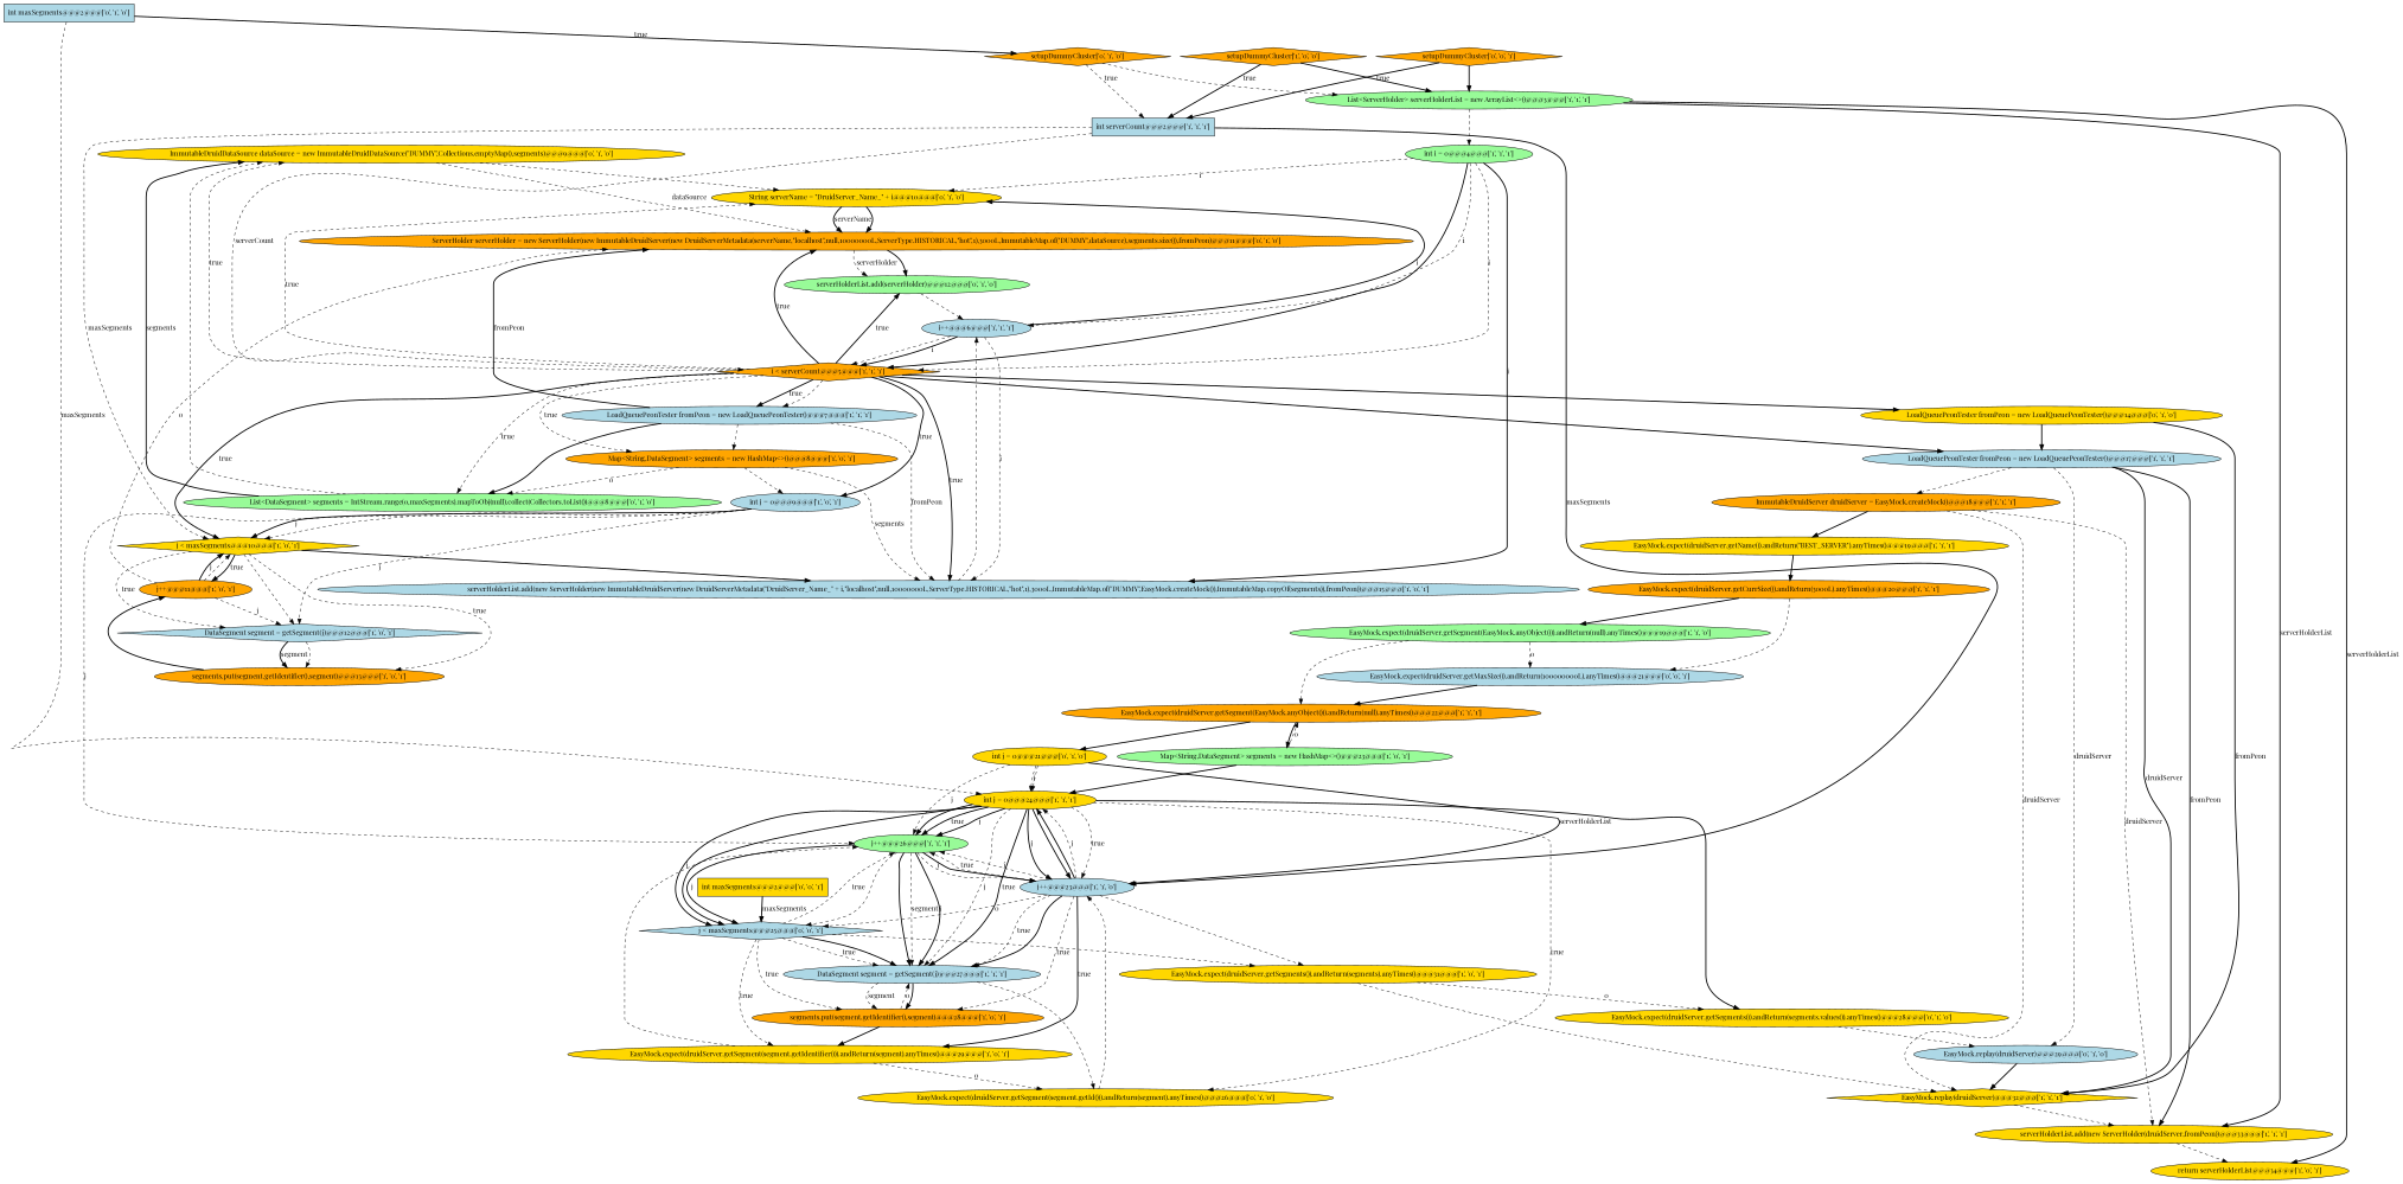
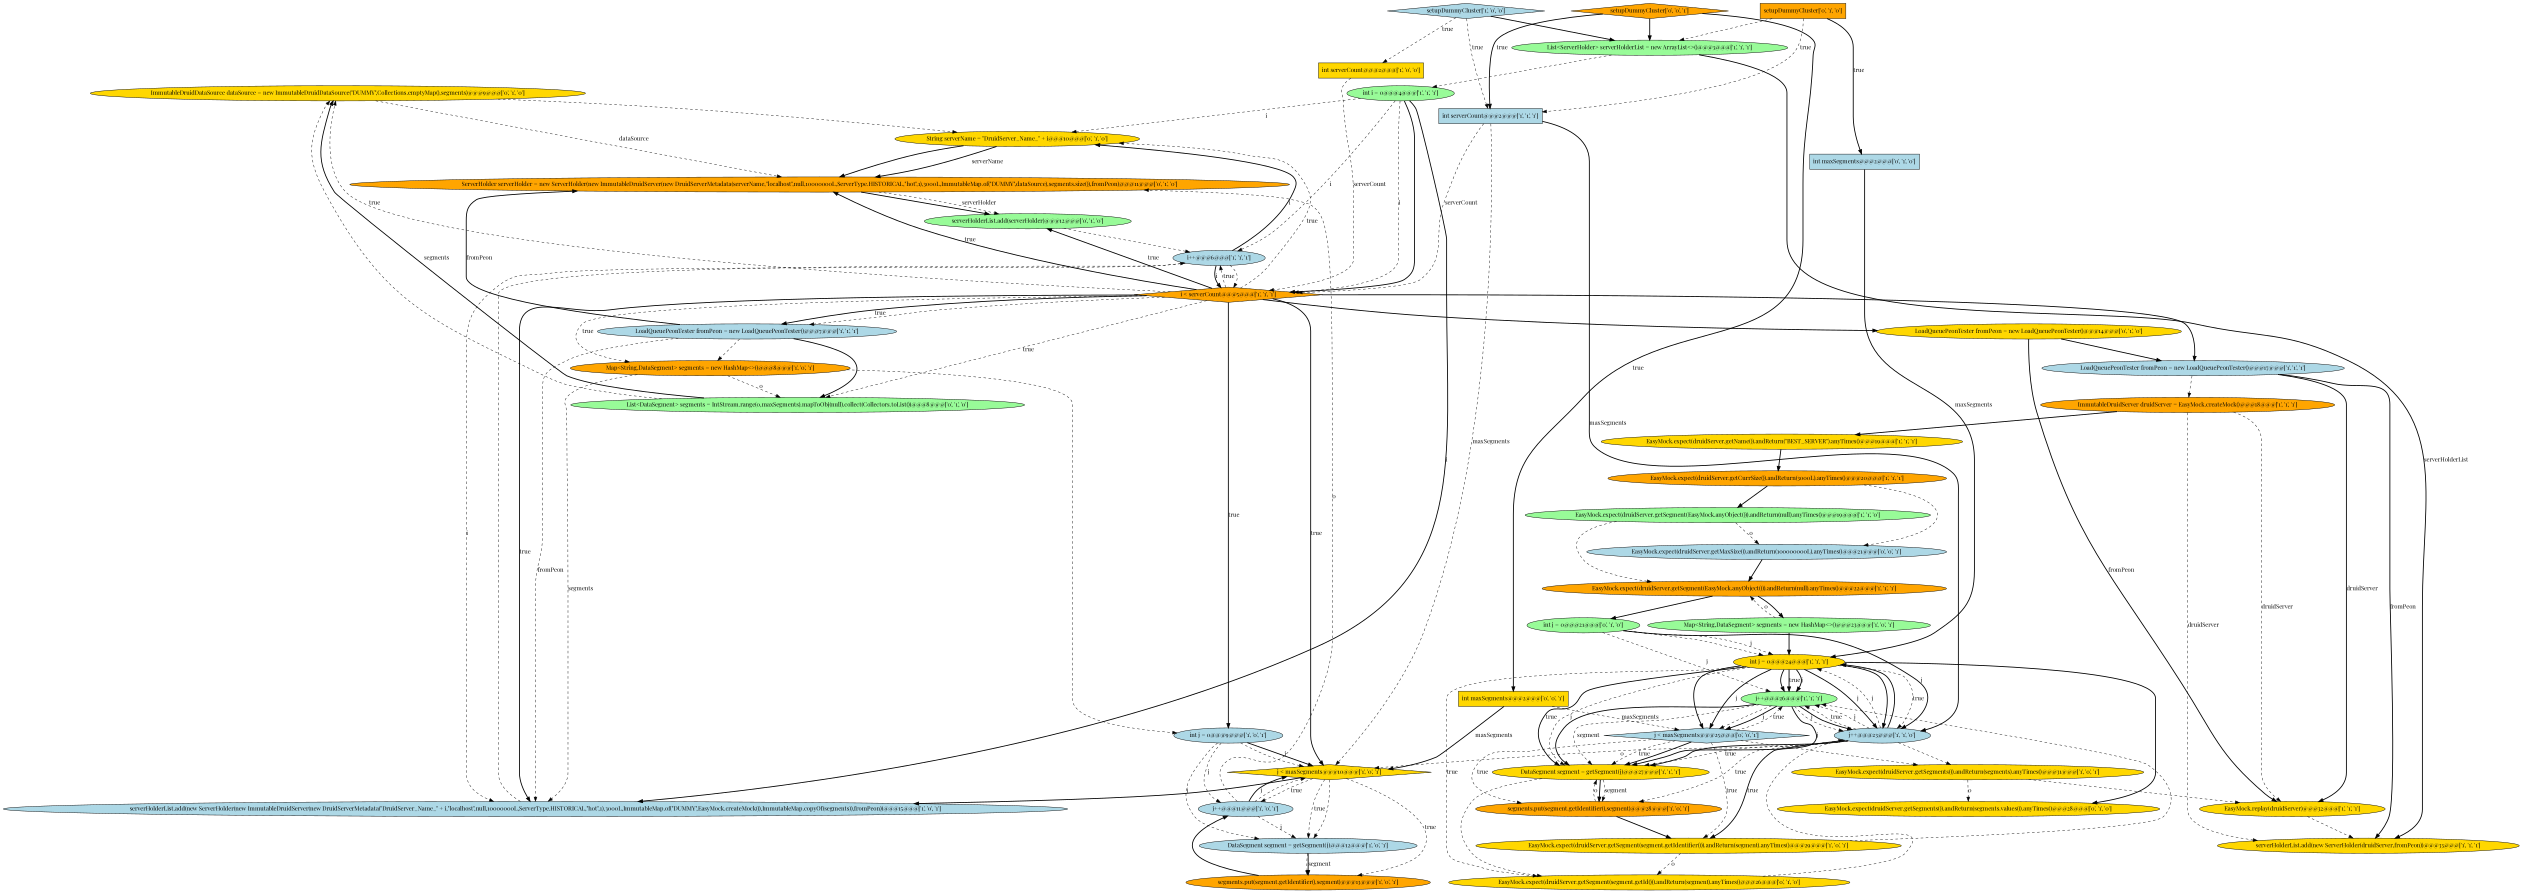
  digraph {
    fontname="Playfair Display"
    node [fillcolor=gold fontname="Playfair Display" shape=ellipse style=filled]
    edge [fontname="Playfair Display" style=dashed]
    n1 [label="ImmutableDruidDataSource dataSource = new ImmutableDruidDataSource(\"DUMMY\",Collections.emptyMap(),segments)@@@9@@@['0', '1', '0']"]
    n2 [label="String serverName = \"DruidServer_Name_\" + i@@@10@@@['0', '1', '0']"]
    n3 [fillcolor=orange label="ServerHolder serverHolder = new ServerHolder(new ImmutableDruidServer(new DruidServerMetadata(serverName,\"localhost\",null,10000000L,ServerType.HISTORICAL,\"hot\",1),3000L,ImmutableMap.of(\"DUMMY\",dataSource),segments.size()),fromPeon)@@@11@@@['0', '1', '0']"]
    n4 [fillcolor=palegreen label="serverHolderList.add(serverHolder)@@@12@@@['0', '1', '0']"]
    n5 [fillcolor=lightblue label="LoadQueuePeonTester fromPeon = new LoadQueuePeonTester()@@@7@@@['1', '1', '1']"]
    n6 [fillcolor=palegreen label="List<DataSegment> segments = IntStream.range(0,maxSegments).mapToObj(null).collect(Collectors.toList())@@@8@@@['0', '1', '0']"]
    n7 [fillcolor=orange label="Map<String,DataSegment> segments = new HashMap<>()@@@8@@@['1', '0', '1']"]
    n8 [fillcolor=lightblue label="serverHolderList.add(new ServerHolder(new ImmutableDruidServer(new DruidServerMetadata(\"DruidServer_Name_\" + i,\"localhost\",null,10000000L,ServerType.HISTORICAL,\"hot\",1),3000L,ImmutableMap.of(\"DUMMY\",EasyMock.createMock()),ImmutableMap.copyOf(segments)),fromPeon))@@@15@@@['1', '0', '1']"]
    n9 [fillcolor=lightblue label="int j = 0@@@9@@@['1', '0', '1']"]
    n10 [fillcolor=lightblue label="i++@@@6@@@['1', '1', '1']"]
    n11 [fillcolor=lightblue label="int maxSegments@@@2@@@['0', '1', '0']" shape=box]
    n12 [label="int j = 0@@@24@@@['1', '1', '1']"]
    n13 [fillcolor=palegreen label="j++@@@26@@@['1', '1', '1']"]
    n14 [fillcolor=lightblue label="j++@@@23@@@['1', '1', '0']"]
-   n15 [fillcolor=lightblue label="DataSegment segment = getSegment(j)@@@27@@@['1', '1', '1']"]
+   n15 [label="DataSegment segment = getSegment(j)@@@27@@@['1', '1', '1']"]
    n16 [fillcolor=lightblue label="j < maxSegments@@@25@@@['0', '0', '1']" shape=diamond]
    n17 [label="EasyMock.expect(druidServer.getSegments()).andReturn(segments.values()).anyTimes()@@@28@@@['0', '1', '0']"]
    n18 [label="EasyMock.expect(druidServer.getSegment(segment.getId())).andReturn(segment).anyTimes()@@@26@@@['0', '1', '0']"]
    n19 [label="serverHolderList.add(new ServerHolder(druidServer,fromPeon))@@@33@@@['1', '1', '1']"]
-   n20 [label="return serverHolderList@@@34@@@['1', '0', '1']"]
-   n21 [label="EasyMock.replay(druidServer)@@@32@@@['1', '1', '1']" shape=diamond]
-   n22 [fillcolor=orange label="j++@@@11@@@['1', '0', '1']"]
-   n23 [fillcolor=lightblue label="DataSegment segment = getSegment(j)@@@12@@@['1', '0', '1']" shape=diamond]
+   n21 [label="EasyMock.replay(druidServer)@@@32@@@['1', '1', '1']"]
+   n22 [fillcolor=lightblue label="j++@@@11@@@['1', '0', '1']"]
+   n23 [fillcolor=lightblue label="DataSegment segment = getSegment(j)@@@12@@@['1', '0', '1']"]
    n24 [label="j < maxSegments@@@10@@@['1', '0', '1']" shape=diamond]
    n25 [fillcolor=orange label="segments.put(segment.getIdentifier(),segment)@@@13@@@['1', '0', '1']"]
    n26 [fillcolor=lightblue label="EasyMock.expect(druidServer.getMaxSize()).andReturn(100000000L).anyTimes()@@@21@@@['0', '0', '1']"]
    n27 [fillcolor=orange label="EasyMock.expect(druidServer.getSegment(EasyMock.anyObject())).andReturn(null).anyTimes()@@@22@@@['1', '1', '1']"]
    n28 [fillcolor=palegreen label="Map<String,DataSegment> segments = new HashMap<>()@@@23@@@['1', '0', '1']"]
-   n29 [label="int j = 0@@@21@@@['0', '1', '0']"]
+   n29 [fillcolor=palegreen label="int j = 0@@@21@@@['0', '1', '0']"]
    n30 [fillcolor=lightblue label="LoadQueuePeonTester fromPeon = new LoadQueuePeonTester()@@@17@@@['1', '1', '1']"]
-   n31 [fillcolor=lightblue label="EasyMock.replay(druidServer)@@@29@@@['0', '1', '0']"]
    n32 [fillcolor=orange label="ImmutableDruidServer druidServer = EasyMock.createMock()@@@18@@@['1', '1', '1']"]
    n33 [label="EasyMock.expect(druidServer.getName()).andReturn(\"BEST_SERVER\").anyTimes()@@@19@@@['1', '1', '1']"]
    n34 [fillcolor=orange label="i < serverCount@@@5@@@['1', '1', '1']" shape=diamond]
    n35 [label="LoadQueuePeonTester fromPeon = new LoadQueuePeonTester()@@@14@@@['0', '1', '0']"]
    n36 [label="EasyMock.expect(druidServer.getSegments()).andReturn(segments).anyTimes()@@@31@@@['1', '0', '1']"]
    n37 [fillcolor=orange label="segments.put(segment.getIdentifier(),segment)@@@28@@@['1', '0', '1']"]
    n38 [label="EasyMock.expect(druidServer.getSegment(segment.getIdentifier())).andReturn(segment).anyTimes()@@@29@@@['1', '0', '1']"]
-   n39 [fillcolor=orange label="setupDummyCluster['1', '0', '0']" shape=diamond]
+   n39 [fillcolor=lightblue label="setupDummyCluster['1', '0', '0']" shape=diamond]
+   n40 [label="int serverCount@@@2@@@['1', '0', '0']" shape=box]
    n41 [fillcolor=lightblue label="int serverCount@@@2@@@['1', '1', '1']" shape=box]
    n42 [fillcolor=palegreen label="List<ServerHolder> serverHolderList = new ArrayList<>()@@@3@@@['1', '1', '1']"]
    n43 [fillcolor=palegreen label="int i = 0@@@4@@@['1', '1', '1']"]
    n44 [fillcolor=orange label="EasyMock.expect(druidServer.getCurrSize()).andReturn(3000L).anyTimes()@@@20@@@['1', '1', '1']"]
    n45 [fillcolor=palegreen label="EasyMock.expect(druidServer.getSegment(EasyMock.anyObject())).andReturn(null).anyTimes()@@@19@@@['1', '1', '0']"]
-   n46 [fillcolor=orange label="setupDummyCluster['0', '1', '0']" shape=diamond]
+   n46 [fillcolor=orange label="setupDummyCluster['0', '1', '0']" shape=box]
    n47 [label="int maxSegments@@@2@@@['0', '0', '1']" shape=box]
    n48 [fillcolor=orange label="setupDummyCluster['0', '0', '1']" shape=diamond]
    n1 -> n2
    n1 -> n3 [label=dataSource]
    n2 -> n3 [label=serverName style=bold]
    n2 -> n3 [style=bold]
    n3 -> n4 [style=bold]
    n3 -> n4 [label=serverHolder]
    n4 -> n10
    n5 -> n3 [label=fromPeon style=bold]
    n5 -> n6 [style=bold]
    n5 -> n7
    n5 -> n8 [label=fromPeon]
    n6 -> n1 [label=segments style=bold]
    n6 -> n1
    n7 -> n6 [label=0]
    n7 -> n8 [label=segments]
    n7 -> n9
    n8 -> n10
-   n9 -> n13 [label=j]
+   n9 -> n22 [label=j]
    n9 -> n23 [label=j]
    n9 -> n24 [label=j style=bold]
    n9 -> n24
    n10 -> n2 [label=i style=bold]
    n10 -> n8 [label=i]
    n10 -> n34
    n10 -> n34 [label=i style=bold]
-   n11 -> n12 [label=maxSegments]
+   n11 -> n12 [label=maxSegments style=bold]
    n12 -> n13 [style=bold]
    n12 -> n13 [label=true style=bold]
    n12 -> n13 [label=j style=bold]
    n12 -> n14 [label=true]
    n12 -> n14 [label=j style=bold]
    n12 -> n14 [style=bold]
    n12 -> n15 [label=j]
    n12 -> n15 [label=true style=bold]
    n12 -> n16 [style=bold]
    n12 -> n16 [label=j style=bold]
    n12 -> n17 [style=bold]
    n12 -> n18 [label=true]
    n13 -> n14 [label=j]
    n13 -> n14 [style=bold]
    n13 -> n15 [style=bold]
    n13 -> n15 [label=segment]
    n13 -> n15 [label=j style=bold]
    n13 -> n16
    n13 -> n16 [label=j style=bold]
    n14 -> n12 [label=j]
    n14 -> n12 [style=bold]
    n14 -> n13 [label=true]
    n14 -> n13 [label=j]
    n14 -> n15 [label=true]
    n14 -> n15 [style=bold]
-   n14 -> n16 [label=0]
+   n14 -> n24 [label=0]
    n14 -> n36
    n14 -> n37 [label=true]
    n14 -> n38 [label=true style=bold]
    n15 -> n18
    n15 -> n37 [style=bold]
    n15 -> n37 [label=segment]
    n16 -> n13 [label=true]
    n16 -> n15 [label=true]
    n16 -> n15 [style=bold]
    n16 -> n36
    n16 -> n37 [label=true]
    n16 -> n38 [label=true]
-   n17 -> n31
    n18 -> n14
-   n19 -> n20
    n21 -> n19
    n22 -> n3 [label=0]
    n22 -> n23 [label=j]
    n22 -> n24 [label=j style=bold]
    n22 -> n24
    n23 -> n25
    n23 -> n25 [label=segment style=bold]
    n24 -> n8 [style=bold]
-   n24 -> n22 [label=true style=bold]
+   n24 -> n22 [label=true]
    n24 -> n23 [label=true]
    n24 -> n23
    n24 -> n25 [label=true]
    n25 -> n22 [style=bold]
    n26 -> n27 [style=bold]
    n27 -> n28 [style=bold]
    n27 -> n29 [style=bold]
    n28 -> n12 [style=bold]
    n28 -> n27 [label=0]
    n29 -> n12 [label=j]
    n29 -> n12
    n29 -> n13 [label=j]
-   n29 -> n14 [label=serverHolderList style=bold]
+   n29 -> n14 [label=j style=bold]
    n30 -> n19 [label=fromPeon style=bold]
    n30 -> n21 [label=druidServer style=bold]
-   n30 -> n31 [label=druidServer]
    n30 -> n32
-   n31 -> n21 [style=bold]
    n32 -> n19 [label=druidServer]
    n32 -> n21 [label=druidServer]
    n32 -> n33 [style=bold]
    n33 -> n44 [style=bold]
    n34 -> n1 [label=true]
    n34 -> n2 [label=true]
    n34 -> n3 [label=true style=bold]
    n34 -> n4 [label=true style=bold]
    n34 -> n5 [label=true style=bold]
    n34 -> n5
    n34 -> n6 [label=true]
    n34 -> n7 [label=true]
    n34 -> n8 [label=true style=bold]
    n34 -> n9 [label=true style=bold]
+   n34 -> n10 [label=true]
    n34 -> n24 [label=true style=bold]
    n34 -> n30 [style=bold]
    n34 -> n35 [style=bold]
    n35 -> n21 [label=fromPeon style=bold]
    n35 -> n30 [style=bold]
    n36 -> n17 [label=0]
    n36 -> n21
    n37 -> n15 [label=0]
    n37 -> n38 [style=bold]
    n38 -> n13
    n38 -> n18 [label=0]
-   n39 -> n41 [label=true style=bold]
+   n39 -> n40 [label=true]
+   n39 -> n41 [label=true]
    n39 -> n42 [style=bold]
+   n40 -> n34 [label=serverCount]
    n41 -> n14 [label=maxSegments style=bold]
    n41 -> n24 [label=maxSegments]
    n41 -> n34 [label=serverCount]
    n42 -> n19 [label=serverHolderList style=bold]
-   n42 -> n20 [label=serverHolderList style=bold]
    n42 -> n43
    n43 -> n2 [label=i]
    n43 -> n8 [label=i style=bold]
    n43 -> n10 [label=i]
    n43 -> n34 [style=bold]
    n43 -> n34 [label=i]
    n44 -> n26
    n44 -> n45 [style=bold]
    n45 -> n26 [label=0]
    n45 -> n27
-   n11 -> n46 [label=true style=bold]
+   n46 -> n11 [label=true style=bold]
    n46 -> n41 [label=true]
    n46 -> n42
-   n47 -> n16 [label=maxSegments style=bold]
+   n47 -> n16 [label=maxSegments]
+   n47 -> n24 [label=maxSegments style=bold]
    n48 -> n41 [label=true style=bold]
    n48 -> n42 [style=bold]
+   n48 -> n47 [label=true style=bold]
  }
